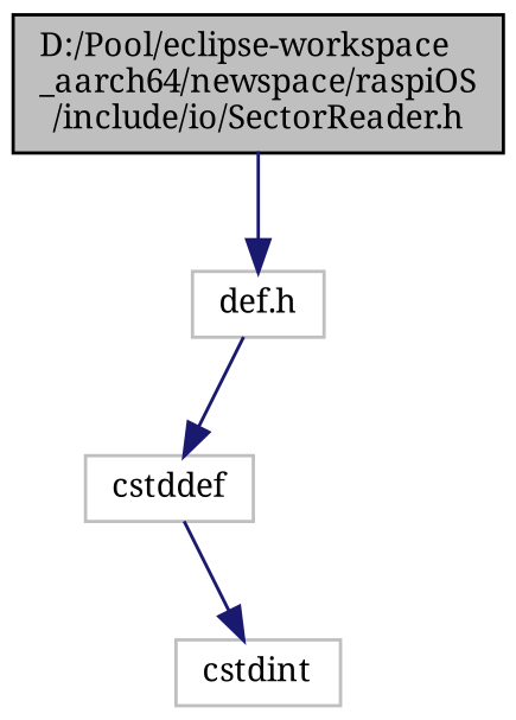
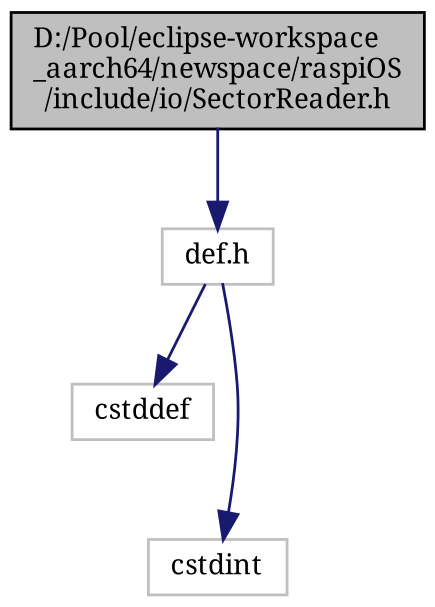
  digraph {
    fontname="Noto Serif"
    node [color=grey75 fillcolor=white fontname="Noto Serif" fontsize=10 shape=record style=filled]
    edge [color=midnightblue fontname="Noto Serif" fontsize=10 labelfontname=Helvetica labelfontsize=10 style=solid]
    n1 [color=black fillcolor=grey75 fontcolor=black height=0.2 label="D:/Pool/eclipse-workspace\l_aarch64/newspace/raspiOS\l/include/io/SectorReader.h" width=0.4]
    n2 [height=0.2 label="def.h" width=0.4]
    n3 [height=0.2 label=cstddef width=0.4]
    n4 [height=0.2 label=cstdint width=0.4]
    n1 -> n2
    n2 -> n3
-   n3 -> n4
+   n2 -> n4
  }
